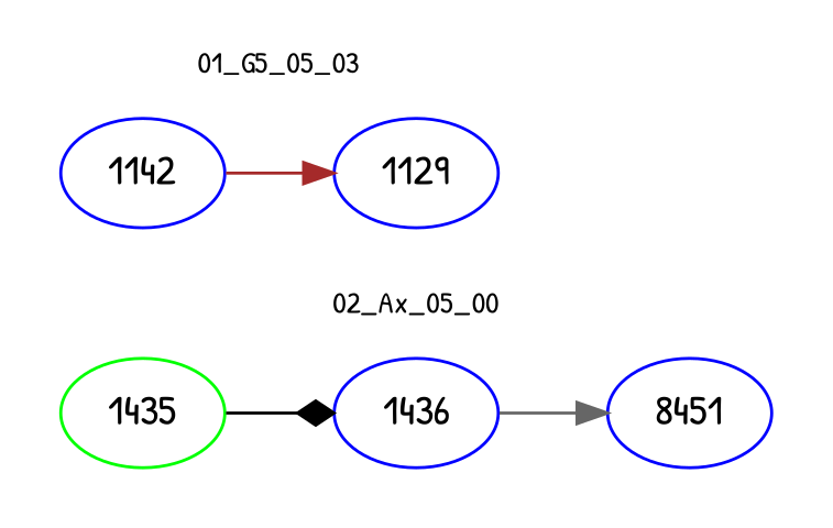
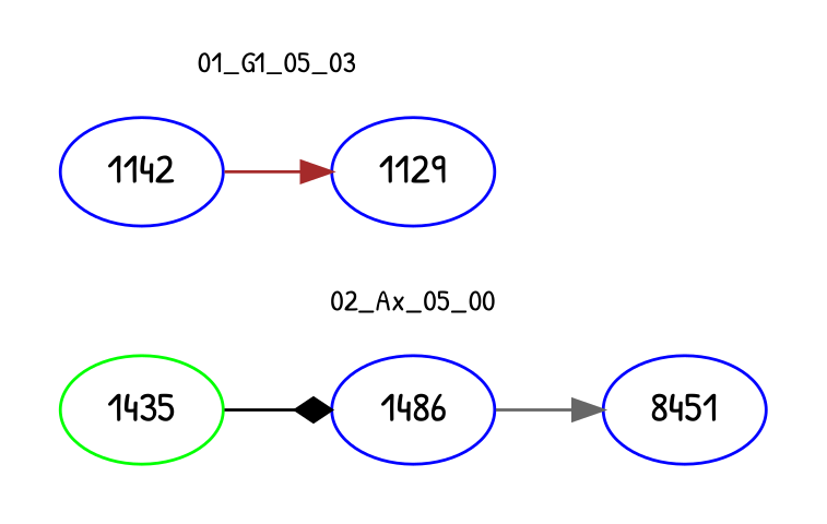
  digraph {
    fontname="Patrick Hand"
    rankdir=LR
    node [color=blue fontname="Patrick Hand"]
    edge [arrowhead=normal fontname="Patrick Hand"]
    n1 [color=green label=1435]
-   n2 [label=1436]
+   n2 [label=1486]
    n3 [label=8451]
    n4 [label=1142]
    n5 [label=1129]
    subgraph cluster_1 {
      color=white
      fontsize=10
      label="02_Ax_05_00"
      n1
      n2
      n3
    }
    subgraph cluster_2 {
      color=white
      fontsize=10
-     label="01_G5_05_03"
+     label="01_G1_05_03"
      n4
      n5
    }
    n1 -> n2 [arrowhead=diamond color=black]
    n2 -> n3 [color=gray40]
    n4 -> n5 [color=brown]
  }
